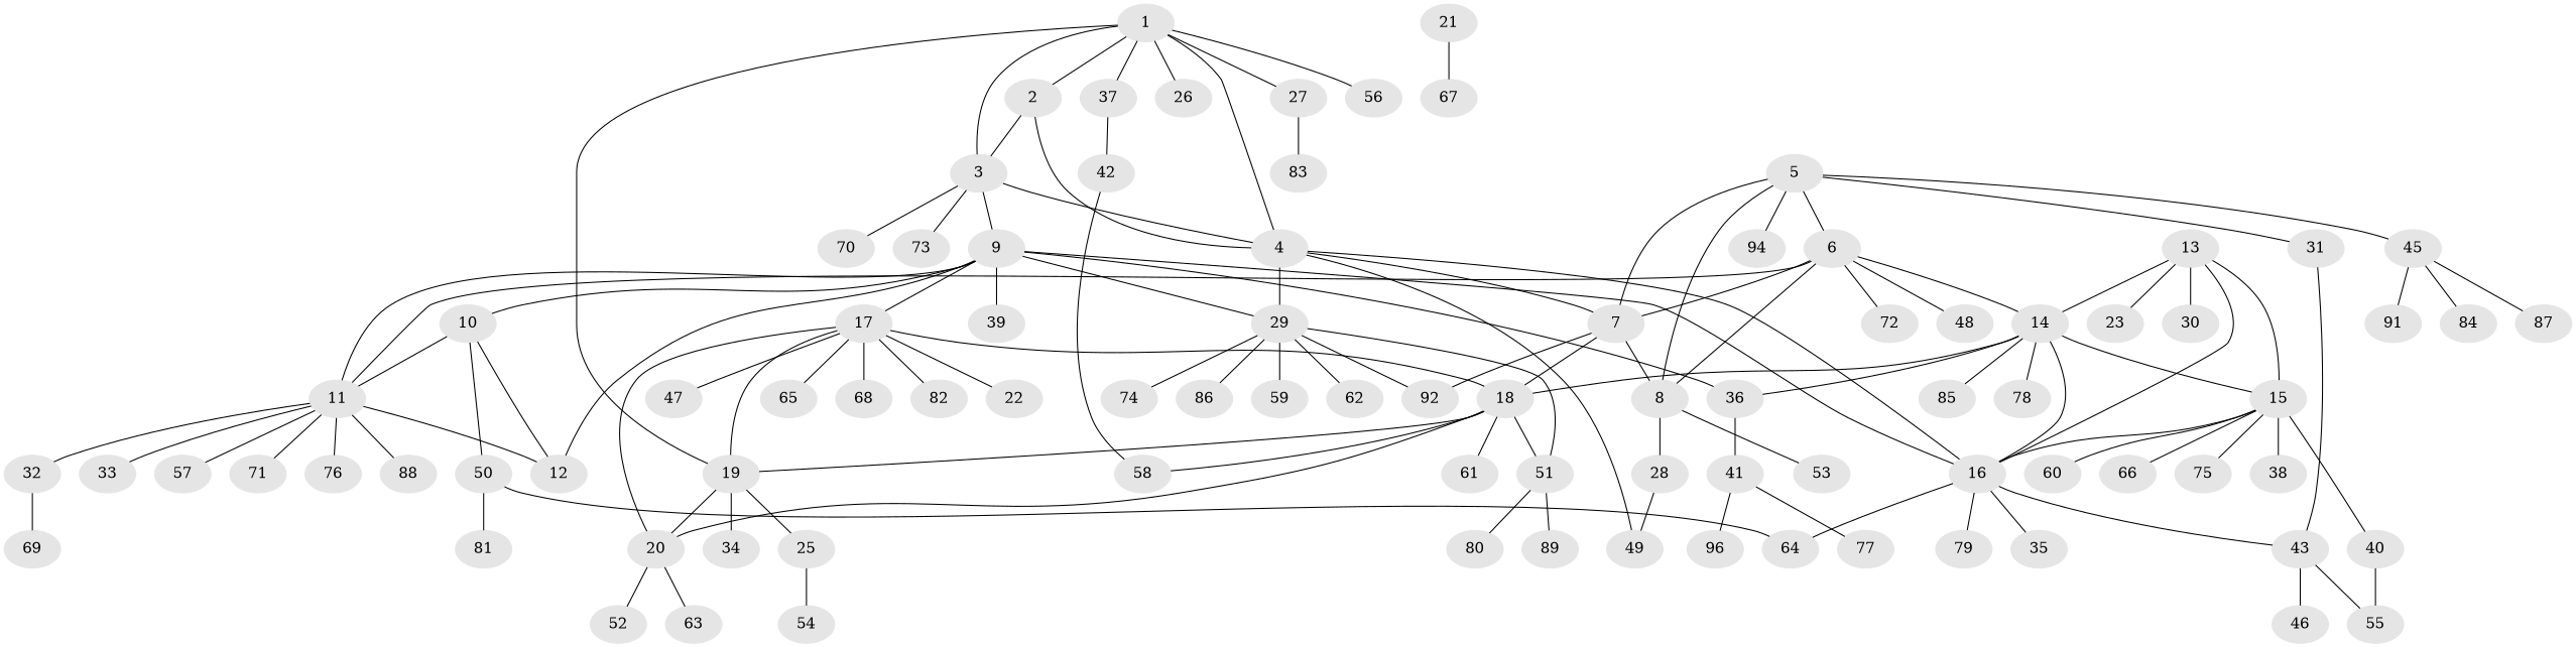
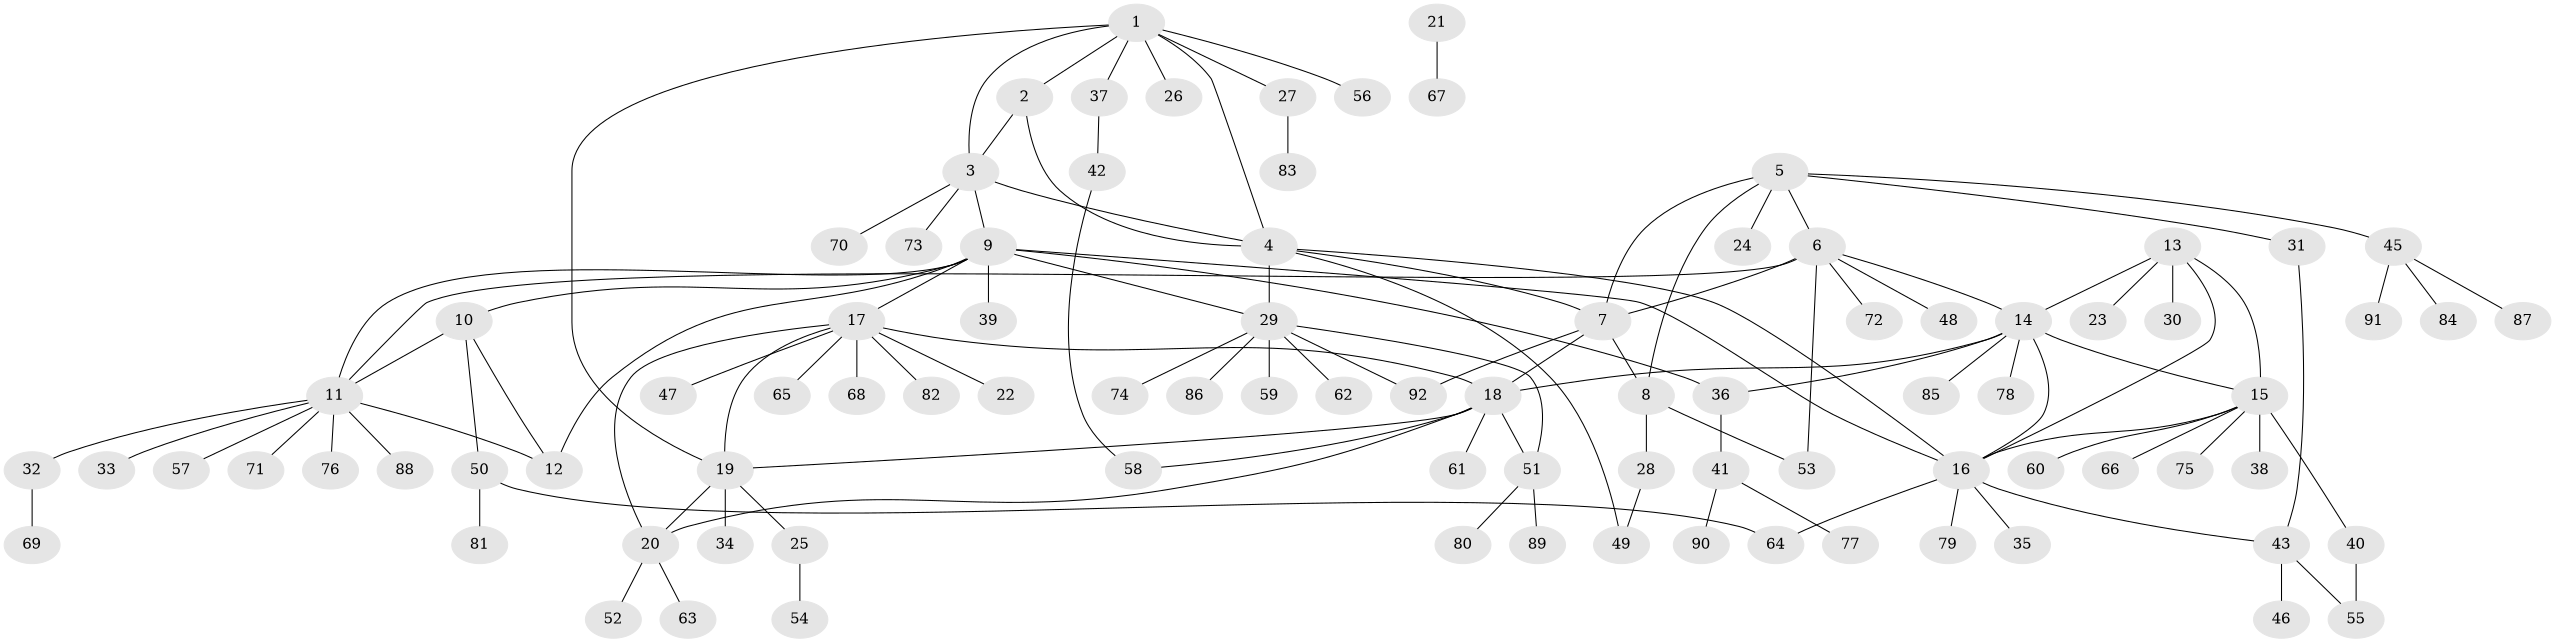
  graph {
    node [color=gray90 style=filled]
    1
    2
    3
    4
    19
    26
    27
    37
    56
    9
    70
    73
    7
    16
    29
    49
    20
    25
    34
    83
    42
    11
    10
    12
    17
    36
    39
    8
    18
    92
    35
    43
    64
    79
    51
    59
    62
    74
    86
    5
    6
-   24 [label=94]
+   24
    31
    45
    14
    48
    72
    28
    53
    84
    87
    91
    32
    33
    57
    71
    76
    88
    15
    78
    85
    58
    61
    50
    22
    47
    65
    68
    82
    41
    81
    69
    13
    23
    30
    38
    40
    60
    66
    75
    55
    46
    52
    63
    21
    67
    80
    89
    54
    77
-   90 [label=96]
+   90
    1 -- 2
    1 -- 3
    1 -- 4
    1 -- 19
    1 -- 26
    1 -- 27
    1 -- 37
    1 -- 56
    2 -- 3
    2 -- 4
    3 -- 4
    3 -- 9
    3 -- 70
    3 -- 73
    4 -- 7
    4 -- 16
    4 -- 29
    4 -- 49
    19 -- 20
    19 -- 25
    19 -- 34
    27 -- 83
    37 -- 42
    9 -- 16
    9 -- 29
    9 -- 11
    9 -- 10
    9 -- 12
    9 -- 17
    9 -- 36
    9 -- 39
    7 -- 8
    7 -- 18
    7 -- 92
    16 -- 35
    16 -- 43
    16 -- 64
    16 -- 79
    29 -- 92
    29 -- 51
    29 -- 59
    29 -- 62
    29 -- 74
    29 -- 86
    20 -- 52
    20 -- 63
    25 -- 54
    42 -- 58
    11 -- 12
    11 -- 32
    11 -- 33
    11 -- 57
    11 -- 71
    11 -- 76
    11 -- 88
    10 -- 11
    10 -- 12
    10 -- 50
    17 -- 19
    17 -- 20
    17 -- 18
    17 -- 22
    17 -- 47
    17 -- 65
    17 -- 68
    17 -- 82
    36 -- 41
    8 -- 28
    8 -- 53
    18 -- 19
    18 -- 20
    18 -- 51
    18 -- 58
    18 -- 61
    43 -- 55
    43 -- 46
    51 -- 80
    51 -- 89
    5 -- 7
    5 -- 8
    5 -- 6
    5 -- 24
    5 -- 31
    5 -- 45
    6 -- 7
    6 -- 11
-   6 -- 8
+   6 -- 53
    6 -- 14
    6 -- 48
    6 -- 72
    31 -- 43
    45 -- 84
    45 -- 87
    45 -- 91
    14 -- 16
    14 -- 36
    14 -- 18
    14 -- 15
    14 -- 78
    14 -- 85
    28 -- 49
    32 -- 69
    15 -- 16
    15 -- 38
    15 -- 40
    15 -- 60
    15 -- 66
    15 -- 75
    50 -- 64
    50 -- 81
    41 -- 77
    41 -- 90
    13 -- 16
    13 -- 14
    13 -- 15
    13 -- 23
    13 -- 30
    40 -- 55
    21 -- 67
  }
